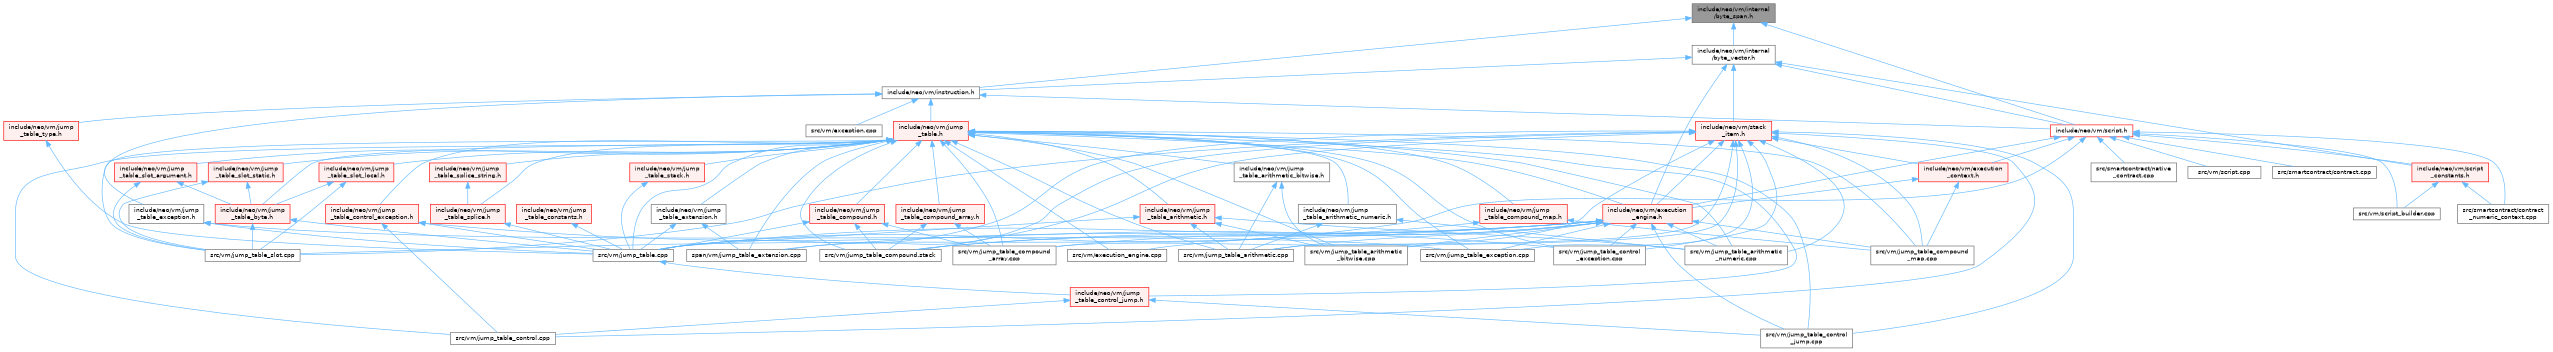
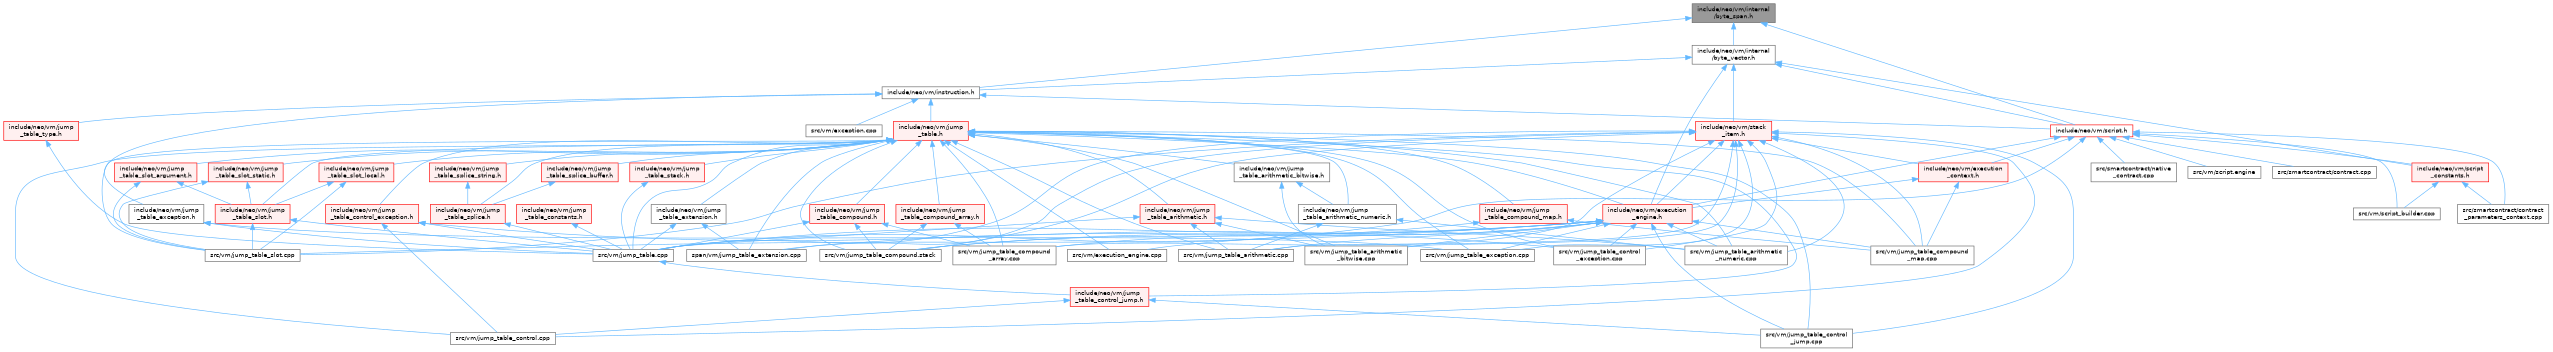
  digraph {
    node [color=grey40 fillcolor=white fontname=Helvetica fontsize=10 shape=box style=filled]
    edge [color=steelblue1 dir=back fontname=Helvetica fontsize=10 labelfontname=Helvetica labelfontsize=10 style=solid]
    n1 [color=gray40 fillcolor=grey60 fontcolor=black height=0.2 label="include/neo/vm/internal\l/byte_span.h" width=0.4]
    n2 [height=0.2 label="include/neo/vm/instruction.h" width=0.4]
    n3 [color=red height=0.2 label="include/neo/vm/script.h" width=0.4]
    n4 [height=0.2 label="include/neo/vm/internal\l/byte_vector.h" width=0.4]
    n5 [color=red fillcolor="#FFF0F0" height=0.2 label="include/neo/vm/jump\l_table.h" width=0.4]
    n6 [height=0.2 label="include/neo/vm/jump\l_table_exception.h" width=0.4]
    n7 [color=red fillcolor="#FFF0F0" height=0.2 label="include/neo/vm/jump\l_table_type.h" width=0.4]
    n8 [height=0.2 label="src/vm/exception.cpp" width=0.4]
    n9 [color=red fillcolor="#FFF0F0" height=0.2 label="include/neo/vm/execution\l_engine.h" width=0.4]
    n10 [height=0.2 label="src/vm/jump_table.cpp" width=0.4]
    n11 [color=red fillcolor="#FFF0F0" height=0.2 label="include/neo/vm/execution\l_context.h" width=0.4]
    n12 [color=red fillcolor="#FFF0F0" height=0.2 label="include/neo/vm/script\l_constants.h" width=0.4]
-   n13 [height=0.2 label="src/smartcontract/contract\l_numeric_context.cpp" width=0.4]
+   n13 [height=0.2 label="src/smartcontract/contract\l_parameters_context.cpp" width=0.4]
    n14 [height=0.2 label="src/vm/script_builder.cpp" width=0.4]
    n15 [height=0.2 label="src/smartcontract/contract.cpp" width=0.4]
    n16 [height=0.2 label="src/smartcontract/native\l_contract.cpp" width=0.4]
-   n17 [height=0.2 label="src/vm/script.cpp" width=0.4]
+   n17 [height=0.2 label="src/vm/script.engine" width=0.4]
    n18 [color=red fillcolor="#FFF0F0" height=0.2 label="include/neo/vm/stack\l_item.h" width=0.4]
    n19 [height=0.2 label="src/vm/execution_engine.cpp" width=0.4]
    n20 [height=0.2 label="src/vm/jump_table_arithmetic.cpp" width=0.4]
    n21 [height=0.2 label="src/vm/jump_table_arithmetic\l_bitwise.cpp" width=0.4]
    n22 [height=0.2 label="src/vm/jump_table_arithmetic\l_numeric.cpp" width=0.4]
    n23 [height=0.2 label="src/vm/jump_table_compound.stack" width=0.4]
    n24 [height=0.2 label="src/vm/jump_table_compound\l_array.cpp" width=0.4]
    n25 [height=0.2 label="src/vm/jump_table_compound\l_map.cpp" width=0.4]
    n26 [height=0.2 label="src/vm/jump_table_control.cpp" width=0.4]
    n27 [height=0.2 label="src/vm/jump_table_control\l_exception.cpp" width=0.4]
    n28 [height=0.2 label="src/vm/jump_table_control\l_jump.cpp" width=0.4]
    n29 [height=0.2 label="src/vm/jump_table_exception.cpp" width=0.4]
    n30 [height=0.2 label="span/vm/jump_table_extension.cpp" width=0.4]
    n31 [height=0.2 label="src/vm/jump_table_slot.cpp" width=0.4]
    n32 [color=red fillcolor="#FFF0F0" height=0.2 label="include/neo/vm/jump\l_table_arithmetic.h" width=0.4]
    n33 [height=0.2 label="include/neo/vm/jump\l_table_arithmetic_bitwise.h" width=0.4]
    n34 [height=0.2 label="include/neo/vm/jump\l_table_arithmetic_numeric.h" width=0.4]
    n35 [color=red fillcolor="#FFF0F0" height=0.2 label="include/neo/vm/jump\l_table_compound.h" width=0.4]
    n36 [color=red fillcolor="#FFF0F0" height=0.2 label="include/neo/vm/jump\l_table_compound_array.h" width=0.4]
    n37 [color=red fillcolor="#FFF0F0" height=0.2 label="include/neo/vm/jump\l_table_compound_map.h" width=0.4]
    n38 [color=red fillcolor="#FFF0F0" height=0.2 label="include/neo/vm/jump\l_table_control_exception.h" width=0.4]
    n39 [color=red fillcolor="#FFF0F0" height=0.2 label="include/neo/vm/jump\l_table_control_jump.h" width=0.4]
    n40 [height=0.2 label="include/neo/vm/jump\l_table_extension.h" width=0.4]
-   n41 [color=red fillcolor="#FFF0F0" height=0.2 label="include/neo/vm/jump\l_table_byte.h" width=0.4]
+   n41 [color=red fillcolor="#FFF0F0" height=0.2 label="include/neo/vm/jump\l_table_slot.h" width=0.4]
    n42 [color=red fillcolor="#FFF0F0" height=0.2 label="include/neo/vm/jump\l_table_slot_argument.h" width=0.4]
    n43 [color=red fillcolor="#FFF0F0" height=0.2 label="include/neo/vm/jump\l_table_slot_local.h" width=0.4]
    n44 [color=red fillcolor="#FFF0F0" height=0.2 label="include/neo/vm/jump\l_table_slot_static.h" width=0.4]
    n45 [color=red fillcolor="#FFF0F0" height=0.2 label="include/neo/vm/jump\l_table_splice.h" width=0.4]
+   n46 [color=red fillcolor="#FFF0F0" height=0.2 label="include/neo/vm/jump\l_table_splice_buffer.h" width=0.4]
    n47 [color=red fillcolor="#FFF0F0" height=0.2 label="include/neo/vm/jump\l_table_splice_string.h" width=0.4]
    n48 [color=red fillcolor="#FFF0F0" height=0.2 label="include/neo/vm/jump\l_table_stack.h" width=0.4]
    n49 [color=red fillcolor="#FFF0F0" height=0.2 label="include/neo/vm/jump\l_table_constants.h" width=0.4]
    n1 -> n2
    n1 -> n3
    n1 -> n4
    n2 -> n3
    n2 -> n5
    n2 -> n6
    n2 -> n7
    n2 -> n8
    n3 -> n9
    n3 -> n10
    n3 -> n11
    n3 -> n12
    n3 -> n13
    n3 -> n14
    n3 -> n15
    n3 -> n16
    n3 -> n17
    n4 -> n2
    n4 -> n3
    n4 -> n9
    n4 -> n12
    n4 -> n18
    n5 -> n9
    n5 -> n10
    n5 -> n19
    n5 -> n20
    n5 -> n21
    n5 -> n22
    n5 -> n23
    n5 -> n24
    n5 -> n25
    n5 -> n26
    n5 -> n27
    n5 -> n28
    n5 -> n29
    n5 -> n30
    n5 -> n31
    n5 -> n32
    n5 -> n33
    n5 -> n34
    n5 -> n35
    n5 -> n36
    n5 -> n37
    n5 -> n38
    n5 -> n39
    n5 -> n40
    n5 -> n41
    n5 -> n42
    n5 -> n43
    n5 -> n44
    n5 -> n45
+   n5 -> n46
    n5 -> n47
    n5 -> n48
    n6 -> n10
    n6 -> n29
    n7 -> n10
    n9 -> n10
    n9 -> n19
    n9 -> n20
    n9 -> n21
    n9 -> n22
    n9 -> n23
    n9 -> n24
    n9 -> n25
    n9 -> n27
    n9 -> n28
    n9 -> n29
    n9 -> n30
    n9 -> n31
    n10 -> n39
    n11 -> n9
    n11 -> n25
    n12 -> n13
    n12 -> n14
    n18 -> n9
    n18 -> n10
    n18 -> n11
    n18 -> n20
    n18 -> n21
    n18 -> n22
    n18 -> n23
    n18 -> n24
    n18 -> n25
    n18 -> n26
    n18 -> n27
    n18 -> n28
    n18 -> n29
    n18 -> n30
    n18 -> n31
    n32 -> n10
    n32 -> n20
    n32 -> n21
    n32 -> n22
-   n33 -> n20
+   n33 -> n34
    n33 -> n21
    n34 -> n20
    n34 -> n22
    n35 -> n10
    n35 -> n23
    n35 -> n24
    n36 -> n23
    n36 -> n24
    n37 -> n23
    n37 -> n25
    n38 -> n10
    n38 -> n26
    n38 -> n27
    n39 -> n26
    n39 -> n28
    n40 -> n10
    n40 -> n30
    n41 -> n10
    n41 -> n31
    n42 -> n31
    n42 -> n41
    n43 -> n31
    n43 -> n41
    n44 -> n31
    n44 -> n41
    n45 -> n10
+   n46 -> n45
    n47 -> n45
    n48 -> n10
    n49 -> n10
  }
